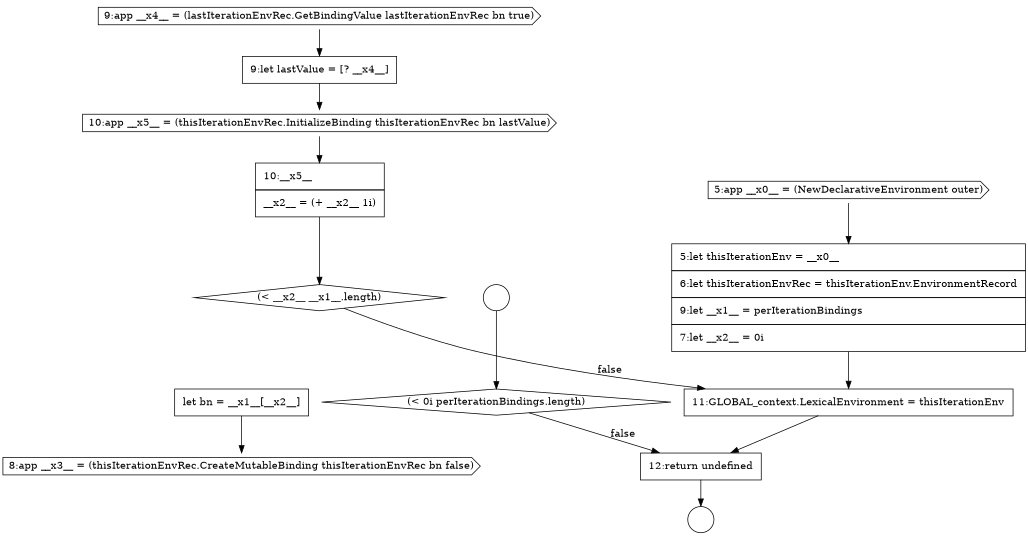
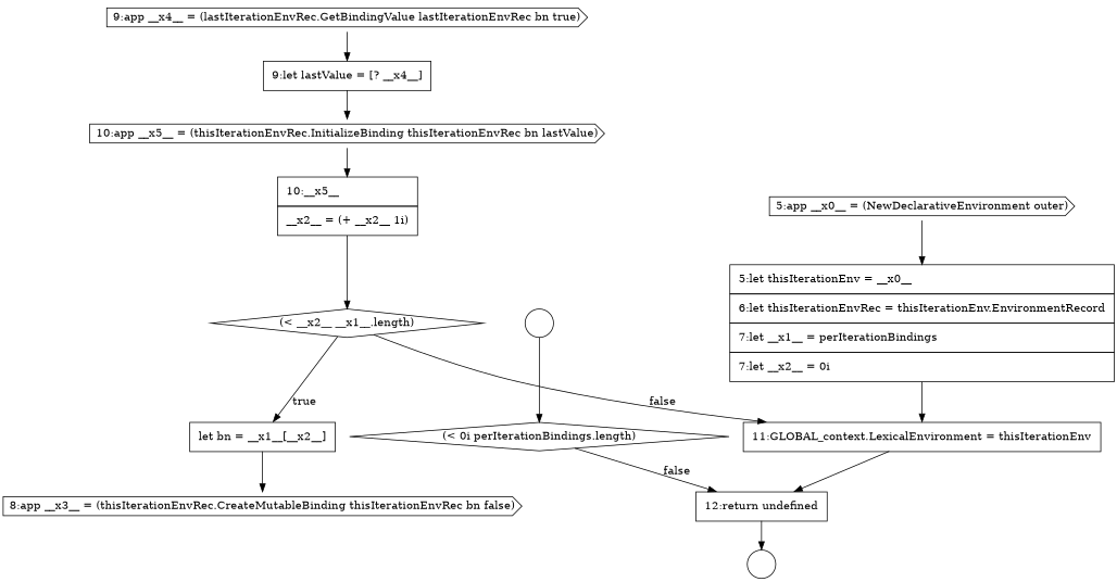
  digraph {
    node [color=black fillcolor=white shape=none style=filled]
    edge [color=black]
    n1 [label=" " shape=circle]
    n2 [label=<<font color="black">9:app __x4__ = (lastIterationEnvRec.GetBindingValue lastIterationEnvRec bn true)</font>> shape=cds]
    n3 [label=<<font color="black">     <table border="0" cellborder="1" cellspacing="0" cellpadding="10">       <tr><td align="left">9:let lastValue = [? __x4__]</td></tr>     </table>   </font>> margin=0]
    n4 [label=<<font color="black">10:app __x5__ = (thisIterationEnvRec.InitializeBinding thisIterationEnvRec bn lastValue)</font>> shape=cds]
-   n5 [label=<<font color="black">     <table border="0" cellborder="1" cellspacing="0" cellpadding="10">       <tr><td align="left">5:let thisIterationEnv = __x0__</td></tr>       <tr><td align="left">6:let thisIterationEnvRec = thisIterationEnv.EnvironmentRecord</td></tr>       <tr><td align="left">9:let __x1__ = perIterationBindings</td></tr>       <tr><td align="left">7:let __x2__ = 0i</td></tr>     </table>   </font>> margin=0]
+   n5 [label=<<font color="black">     <table border="0" cellborder="1" cellspacing="0" cellpadding="10">       <tr><td align="left">5:let thisIterationEnv = __x0__</td></tr>       <tr><td align="left">6:let thisIterationEnvRec = thisIterationEnv.EnvironmentRecord</td></tr>       <tr><td align="left">7:let __x1__ = perIterationBindings</td></tr>       <tr><td align="left">7:let __x2__ = 0i</td></tr>     </table>   </font>> margin=0]
    n6 [label=<<font color="black">     <table border="0" cellborder="1" cellspacing="0" cellpadding="10">       <tr><td align="left">11:GLOBAL_context.LexicalEnvironment = thisIterationEnv</td></tr>     </table>   </font>> margin=0]
    n7 [label=<<font color="black">(&lt; __x2__ __x1__.length)</font>> shape=diamond]
    n8 [label=<<font color="black">     <table border="0" cellborder="1" cellspacing="0" cellpadding="10">       <tr><td align="left">let bn = __x1__[__x2__]</td></tr>     </table>   </font>> margin=0]
    n9 [label=<<font color="black">(&lt; 0i perIterationBindings.length)</font>> shape=diamond]
    n10 [label=<<font color="black">     <table border="0" cellborder="1" cellspacing="0" cellpadding="10">       <tr><td align="left">12:return undefined</td></tr>     </table>   </font>> margin=0]
    n11 [label=<<font color="black">8:app __x3__ = (thisIterationEnvRec.CreateMutableBinding thisIterationEnvRec bn false)</font>> shape=cds]
    n12 [label=<<font color="black">     <table border="0" cellborder="1" cellspacing="0" cellpadding="10">       <tr><td align="left">10:__x5__</td></tr>       <tr><td align="left">__x2__ = (+ __x2__ 1i)</td></tr>     </table>   </font>> margin=0]
    n13 [label=<<font color="black">5:app __x0__ = (NewDeclarativeEnvironment outer)</font>> shape=cds]
    n14 [label=" " shape=circle]
    n2 -> n3
    n3 -> n4
    n4 -> n12
    n5 -> n6
    n6 -> n10
    n7 -> n6 [label=<<font color="black">false</font>>]
+   n7 -> n8 [label=<<font color="black">true</font>>]
    n8 -> n11
    n9 -> n10 [label=<<font color="black">false</font>>]
    n10 -> n1
    n12 -> n7
    n13 -> n5
    n14 -> n9
  }
